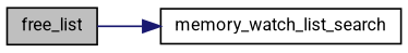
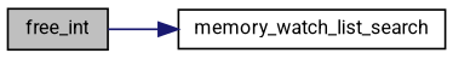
  digraph {
    rankdir=LR
    fontname=Roboto
    node [color=black fontname=Roboto fontsize=10 shape=record style=filled]
-   n1 [fillcolor=grey75 fontcolor=black height=0.2 label=free_list width=0.4]
+   n1 [fillcolor=grey75 fontcolor=black height=0.2 label=free_int width=0.4]
    n2 [fillcolor=white height=0.2 label=memory_watch_list_search width=0.4]
    n1 -> n2 [color=midnightblue fontname=Roboto fontsize=10 labelfontname=Helvetica labelfontsize=10 style=solid]
  }
